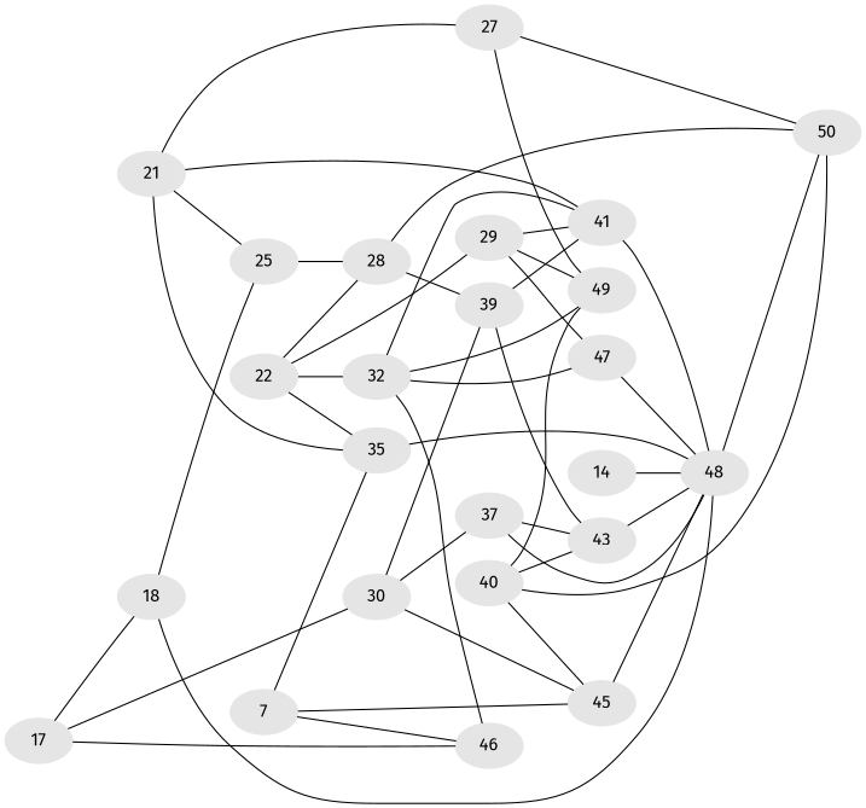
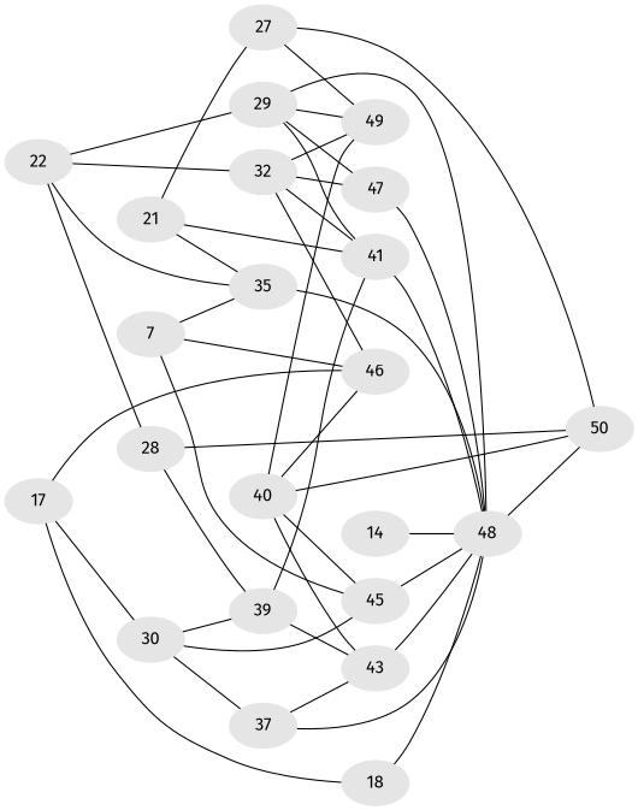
  graph {
    fontname="Fira Sans"
    rankdir=LR
    node [color=gray90 fontname="Fira Sans" style=filled]
    edge [fontname="Fira Sans"]
    35 [super="+5"]
    48 [super="+10+33+44+42"]
    7
    45
    46 [super="+38"]
    14
    50 [super="+4"]
    17 [super="+11"]
    18
    30
-   25
    39
    37 [super="+8"]
    28
    21
    27
    41 [super="+24"]
    49 [super="+19"]
    22 [super="+13"]
    29 [super="+26"]
    32 [super="+3+9"]
    47
    43 [super="+20"]
    40 [super="+31+36"]
    35 -- 48
    48 -- 50
    7 -- 35 [weight=2]
    7 -- 45
    7 -- 46
    45 -- 48
    14 -- 48 [weight=3]
    17 -- 46 [weight=2]
    17 -- 18
    17 -- 30
    18 -- 48 [weight=2]
-   18 -- 25
    30 -- 45
    30 -- 39
    30 -- 37
-   25 -- 28
    39 -- 41
    39 -- 43
    37 -- 48 [weight=2]
    37 -- 43 [weight=2]
    28 -- 50
    28 -- 39
    21 -- 35
-   21 -- 25
    21 -- 27
    21 -- 41
    27 -- 50 [weight=2]
    27 -- 49
    41 -- 48 [weight=3]
    22 -- 35 [weight=2]
    22 -- 28
    22 -- 29 [weight=2]
    22 -- 32 [weight=2]
+   29 -- 48
    29 -- 41 [weight=2]
    29 -- 49
    29 -- 47
    32 -- 46 [weight=2]
    32 -- 41
    32 -- 49 [weight=2]
    32 -- 47
    47 -- 48
    43 -- 48 [weight=2]
    40 -- 45
+   40 -- 46
    40 -- 50
    40 -- 49
    40 -- 43 [weight=3]
  }
